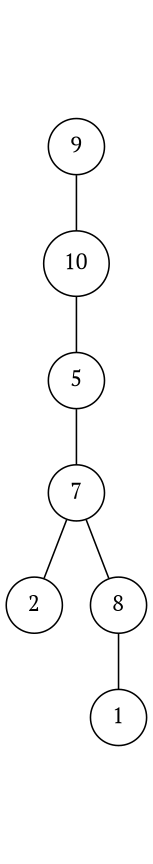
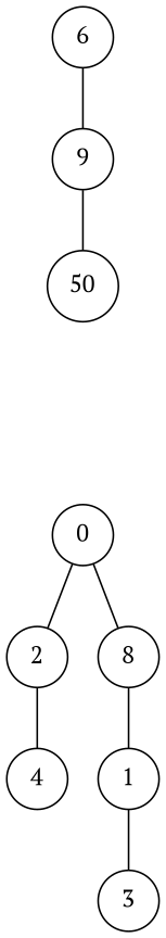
  graph {
    fontname="PT Serif"
    node [fillcolor=white fontname="PT Serif" shape=circle]
    edge [fontname="PT Serif"]
    1
+   3
    2
+   4
+   6
    9
    8
-   5
-   7
-   10
+   7 [label=0]
+   10 [label=50]
+   1 -- 3
+   2 -- 4
+   6 -- 9
    9 -- 10
    8 -- 1
-   5 -- 7
    7 -- 2
    7 -- 8
-   10 -- 5
  }
